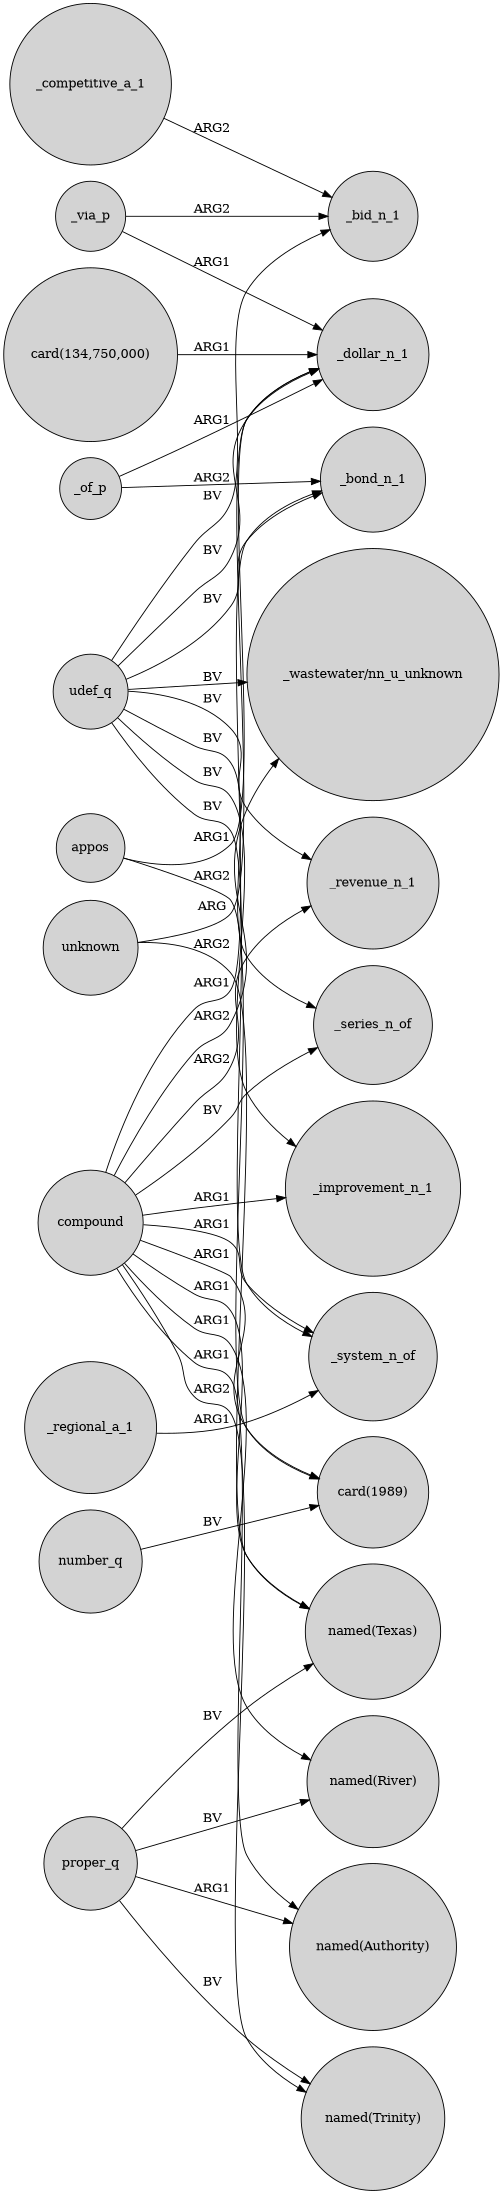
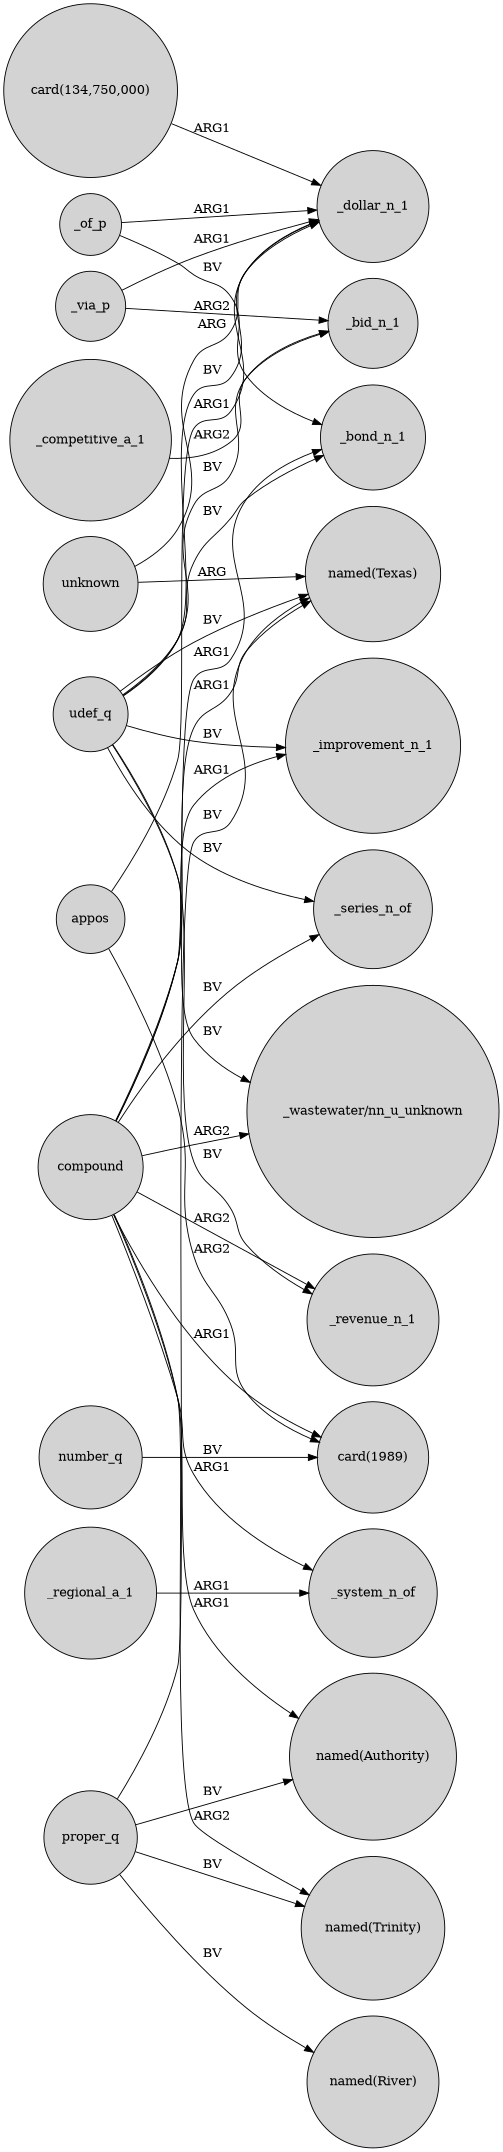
  digraph {
    rankdir=LR
    node [shape=circle style=filled]
    compound
    "named(Texas)"
    _system_n_of
    _bond_n_1
    "named(River)"
    "card(1989)"
    "named(Authority)"
    "named(Trinity)"
    _improvement_n_1
    _revenue_n_1
    _series_n_of
    "_wastewater/nn_u_unknown"
    _of_p
    _dollar_n_1
    _regional_a_1
    unknown
    number_q
    udef_q
    _bid_n_1
    _competitive_a_1
    proper_q
    _via_p
    appos
    "card(134,750,000)"
    compound -> "named(Texas)" [label=ARG1]
    compound -> _system_n_of [label=ARG1]
    compound -> _bond_n_1 [label=ARG1]
-   compound -> "named(River)" [label=ARG1]
    compound -> "card(1989)" [label=ARG1]
    compound -> "named(Authority)" [label=ARG1]
    compound -> "named(Trinity)" [label=ARG2]
    compound -> _improvement_n_1 [label=ARG1]
    compound -> _revenue_n_1 [label=ARG2]
    compound -> _series_n_of [label=BV]
    compound -> "_wastewater/nn_u_unknown" [label=ARG2]
-   _of_p -> _bond_n_1 [label=ARG2]
+   _of_p -> _bond_n_1 [label=BV]
    _of_p -> _dollar_n_1 [label=ARG1]
    _regional_a_1 -> _system_n_of [label=ARG1]
-   unknown -> "named(Texas)" [label=ARG2]
+   unknown -> "named(Texas)" [label=ARG]
    unknown -> _dollar_n_1 [label=ARG]
    number_q -> "card(1989)" [label=BV]
-   udef_q -> _system_n_of [label=BV]
+   udef_q -> "named(Texas)" [label=BV]
    udef_q -> _bond_n_1 [label=BV]
    udef_q -> _improvement_n_1 [label=BV]
    udef_q -> _revenue_n_1 [label=BV]
    udef_q -> _series_n_of [label=BV]
    udef_q -> "_wastewater/nn_u_unknown" [label=BV]
    udef_q -> _dollar_n_1 [label=BV]
    udef_q -> _bid_n_1 [label=BV]
    _competitive_a_1 -> _bid_n_1 [label=ARG2]
    proper_q -> "named(Texas)" [label=BV]
    proper_q -> "named(River)" [label=BV]
-   proper_q -> "named(Authority)" [label=ARG1]
+   proper_q -> "named(Authority)" [label=BV]
    proper_q -> "named(Trinity)" [label=BV]
    _via_p -> _dollar_n_1 [label=ARG1]
    _via_p -> _bid_n_1 [label=ARG2]
    appos -> "card(1989)" [label=ARG2]
    appos -> _dollar_n_1 [label=ARG1]
    "card(134,750,000)" -> _dollar_n_1 [label=ARG1]
  }
